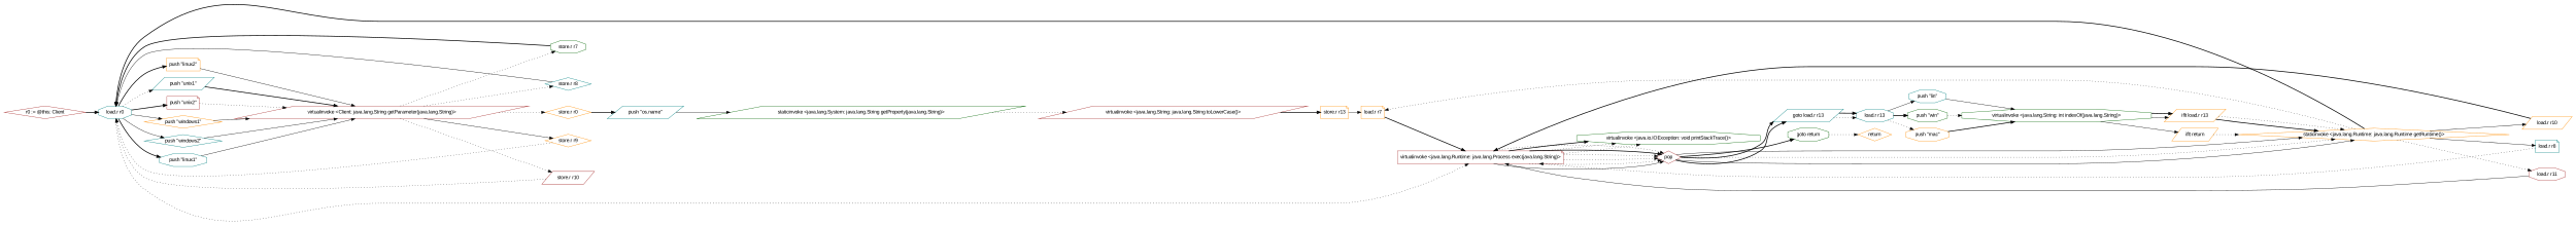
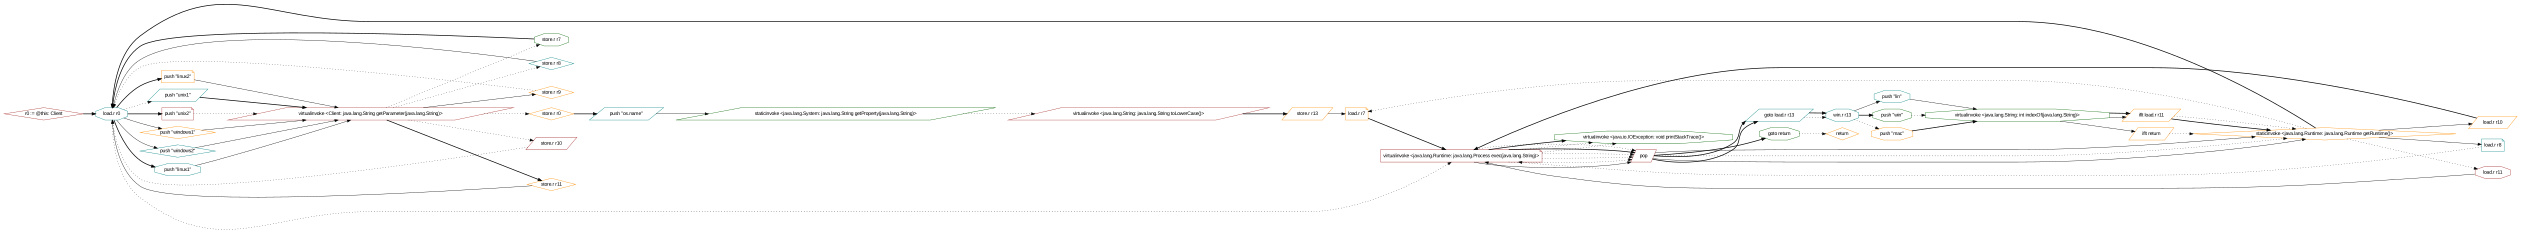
  digraph {
    fontname="Liberation Sans"
    rankdir=LR
    node [color=darkorange fontname="Liberation Sans" shape=octagon]
    edge [fontname="Liberation Sans" style=dotted]
    "r0 := @this: Client" [color=brown shape=diamond]
    "load.r r0" [color=teal]
    "push \"windows1\"" [shape=diamond]
    "push \"windows2\"" [color=teal shape=diamond]
    "push \"linux1\"" [color=teal]
    "push \"linux2\"" [shape=note]
    "push \"unix1\"" [color=teal shape=parallelogram]
    "push \"unix2\"" [color=brown shape=note]
    "virtualinvoke <java.lang.Runtime: java.lang.Process exec(java.lang.String)>" [color=brown shape=note]
    "virtualinvoke <Client: java.lang.String getParameter(java.lang.String)>" [color=brown shape=parallelogram]
-   pop [color=brown shape=diamond]
+   pop [color=brown shape=parallelogram]
    "virtualinvoke <java.io.IOException: void printStackTrace()>" [color=darkgreen]
    "store.r r7" [color=darkgreen]
    "store.r r8" [color=teal shape=diamond]
    "store.r r9" [shape=diamond]
    "store.r r10" [color=brown shape=parallelogram]
+   "store.r r11" [shape=diamond]
    "store.r r0" [shape=diamond]
    "push \"os.name\"" [color=teal shape=parallelogram]
    "staticinvoke <java.lang.System: java.lang.String getProperty(java.lang.String)>" [color=darkgreen shape=parallelogram]
    "virtualinvoke <java.lang.String: java.lang.String toLowerCase()>" [color=brown shape=parallelogram]
-   "store.r r13" [shape=note]
+   "store.r r13" [shape=parallelogram]
    "load.r r7" [shape=note]
-   "load.r r13" [color=teal]
+   "load.r r13" [color=teal label="win.r r13"]
    "push \"win\"" [color=darkgreen]
    "push \"mac\""
    "push \"lin\"" [color=teal]
    "virtualinvoke <java.lang.String: int indexOf(java.lang.String)>" [color=darkgreen]
-   "iflt load.r r13" [shape=parallelogram]
+   "iflt load.r r13" [shape=parallelogram label="iflt load.r r11"]
    "iflt return" [shape=parallelogram]
    "staticinvoke <java.lang.Runtime: java.lang.Runtime getRuntime()>" [shape=diamond]
    "load.r r8" [color=teal shape=note]
    "load.r r11" [color=brown]
    "load.r r10" [shape=parallelogram]
    "goto load.r r13" [color=teal shape=parallelogram]
    "goto return" [color=darkgreen]
    return [shape=diamond]
    "r0 := @this: Client" -> "load.r r0" [style=bold]
    "load.r r0" -> "push \"windows1\"" [style=solid]
    "load.r r0" -> "push \"windows2\"" [style=solid]
    "load.r r0" -> "push \"linux1\"" [style=bold]
    "load.r r0" -> "push \"linux2\"" [style=bold]
    "load.r r0" -> "push \"unix1\""
    "load.r r0" -> "push \"unix2\"" [style=bold]
    "load.r r0" -> "virtualinvoke <java.lang.Runtime: java.lang.Process exec(java.lang.String)>"
    "push \"windows1\"" -> "virtualinvoke <Client: java.lang.String getParameter(java.lang.String)>" [style=solid]
    "push \"windows2\"" -> "virtualinvoke <Client: java.lang.String getParameter(java.lang.String)>" [style=solid]
    "push \"linux1\"" -> "virtualinvoke <Client: java.lang.String getParameter(java.lang.String)>" [style=solid]
    "push \"linux2\"" -> "virtualinvoke <Client: java.lang.String getParameter(java.lang.String)>" [style=solid]
    "push \"unix1\"" -> "virtualinvoke <Client: java.lang.String getParameter(java.lang.String)>" [style=bold]
    "push \"unix2\"" -> "virtualinvoke <Client: java.lang.String getParameter(java.lang.String)>"
    "virtualinvoke <java.lang.Runtime: java.lang.Process exec(java.lang.String)>" -> pop [style=solid]
    "virtualinvoke <java.lang.Runtime: java.lang.Process exec(java.lang.String)>" -> pop
    "virtualinvoke <java.lang.Runtime: java.lang.Process exec(java.lang.String)>" -> pop
    "virtualinvoke <java.lang.Runtime: java.lang.Process exec(java.lang.String)>" -> pop
    "virtualinvoke <java.lang.Runtime: java.lang.Process exec(java.lang.String)>" -> pop [style=bold]
    "virtualinvoke <java.lang.Runtime: java.lang.Process exec(java.lang.String)>" -> pop
    "virtualinvoke <java.lang.Runtime: java.lang.Process exec(java.lang.String)>" -> "virtualinvoke <java.io.IOException: void printStackTrace()>"
    "virtualinvoke <java.lang.Runtime: java.lang.Process exec(java.lang.String)>" -> "virtualinvoke <java.io.IOException: void printStackTrace()>"
    "virtualinvoke <java.lang.Runtime: java.lang.Process exec(java.lang.String)>" -> "virtualinvoke <java.io.IOException: void printStackTrace()>" [style=bold]
    "virtualinvoke <Client: java.lang.String getParameter(java.lang.String)>" -> "store.r r7"
    "virtualinvoke <Client: java.lang.String getParameter(java.lang.String)>" -> "store.r r8"
    "virtualinvoke <Client: java.lang.String getParameter(java.lang.String)>" -> "store.r r9" [style=solid]
    "virtualinvoke <Client: java.lang.String getParameter(java.lang.String)>" -> "store.r r10"
+   "virtualinvoke <Client: java.lang.String getParameter(java.lang.String)>" -> "store.r r11" [style=bold]
    "virtualinvoke <Client: java.lang.String getParameter(java.lang.String)>" -> "store.r r0"
    pop -> "staticinvoke <java.lang.Runtime: java.lang.Runtime getRuntime()>" [style=solid]
    pop -> "staticinvoke <java.lang.Runtime: java.lang.Runtime getRuntime()>"
    pop -> "staticinvoke <java.lang.Runtime: java.lang.Runtime getRuntime()>" [style=solid]
    pop -> "goto load.r r13" [style=bold]
    pop -> "goto load.r r13" [style=bold]
    pop -> "goto return" [style=bold]
    "store.r r7" -> "load.r r0" [style=bold]
    "store.r r8" -> "load.r r0" [style=solid]
    "store.r r9" -> "load.r r0"
    "store.r r10" -> "load.r r0"
+   "store.r r11" -> "load.r r0" [style=solid]
    "store.r r0" -> "push \"os.name\"" [style=bold]
    "push \"os.name\"" -> "staticinvoke <java.lang.System: java.lang.String getProperty(java.lang.String)>" [style=solid]
    "staticinvoke <java.lang.System: java.lang.String getProperty(java.lang.String)>" -> "virtualinvoke <java.lang.String: java.lang.String toLowerCase()>"
    "virtualinvoke <java.lang.String: java.lang.String toLowerCase()>" -> "store.r r13" [style=bold]
    "store.r r13" -> "load.r r7" [style=solid]
    "load.r r7" -> "virtualinvoke <java.lang.Runtime: java.lang.Process exec(java.lang.String)>" [style=bold]
    "load.r r13" -> "push \"win\"" [style=bold]
    "load.r r13" -> "push \"mac\""
    "load.r r13" -> "push \"lin\"" [style=solid]
    "push \"win\"" -> "virtualinvoke <java.lang.String: int indexOf(java.lang.String)>"
    "push \"mac\"" -> "virtualinvoke <java.lang.String: int indexOf(java.lang.String)>" [style=bold]
    "push \"lin\"" -> "virtualinvoke <java.lang.String: int indexOf(java.lang.String)>" [style=solid]
    "virtualinvoke <java.lang.String: int indexOf(java.lang.String)>" -> "iflt load.r r13" [style=solid]
    "virtualinvoke <java.lang.String: int indexOf(java.lang.String)>" -> "iflt load.r r13" [style=bold]
    "virtualinvoke <java.lang.String: int indexOf(java.lang.String)>" -> "iflt return" [style=solid]
    "iflt load.r r13" -> "staticinvoke <java.lang.Runtime: java.lang.Runtime getRuntime()>" [style=bold]
    "iflt load.r r13" -> "staticinvoke <java.lang.Runtime: java.lang.Runtime getRuntime()>"
    "iflt return" -> "staticinvoke <java.lang.Runtime: java.lang.Runtime getRuntime()>"
    "staticinvoke <java.lang.Runtime: java.lang.Runtime getRuntime()>" -> "load.r r0" [style=bold]
    "staticinvoke <java.lang.Runtime: java.lang.Runtime getRuntime()>" -> "load.r r7"
    "staticinvoke <java.lang.Runtime: java.lang.Runtime getRuntime()>" -> "load.r r8" [style=solid]
    "staticinvoke <java.lang.Runtime: java.lang.Runtime getRuntime()>" -> "load.r r11"
    "staticinvoke <java.lang.Runtime: java.lang.Runtime getRuntime()>" -> "load.r r10" [style=solid]
    "load.r r8" -> "virtualinvoke <java.lang.Runtime: java.lang.Process exec(java.lang.String)>"
    "load.r r11" -> "virtualinvoke <java.lang.Runtime: java.lang.Process exec(java.lang.String)>" [style=solid]
    "load.r r10" -> "virtualinvoke <java.lang.Runtime: java.lang.Process exec(java.lang.String)>" [style=bold]
    "goto load.r r13" -> "load.r r13"
    "goto load.r r13" -> "load.r r13" [style=bold]
    "goto return" -> return
  }
